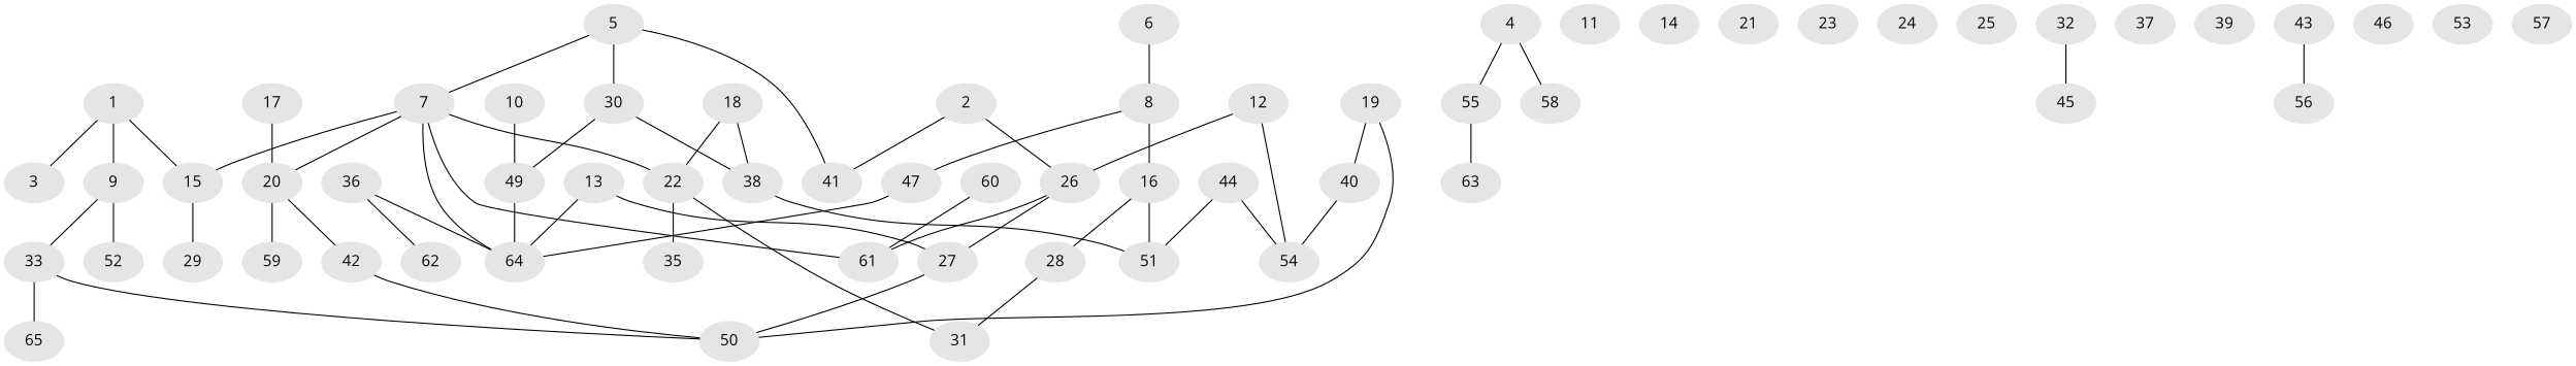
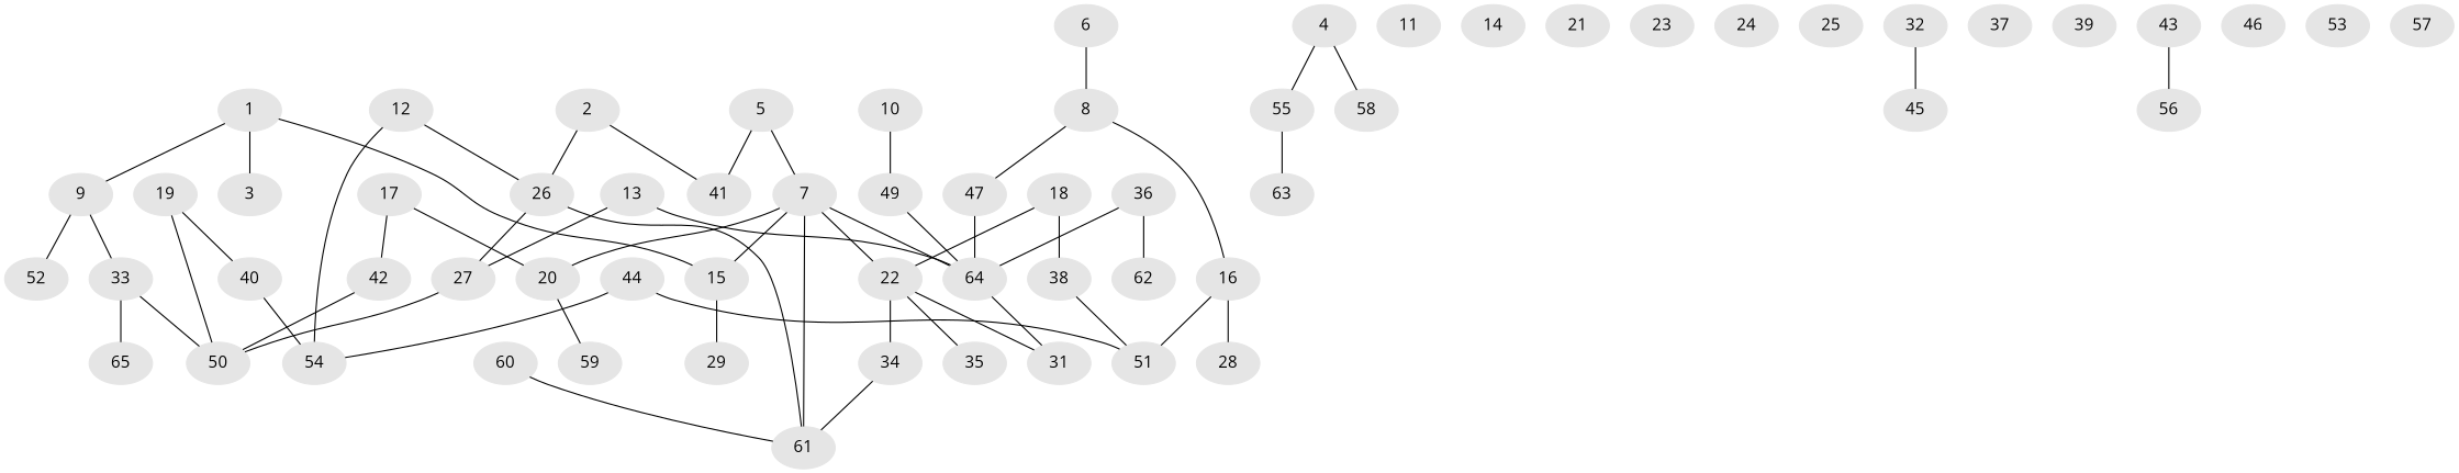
  graph {
    fontname="Open Sans"
    node [color=gray90 fontname="Open Sans" style=filled]
    edge [fontname="Open Sans"]
    1
    3
    9
    15
    33
    52
    29
    2
    26
    41
    61
    27
    4
    55
    58
    63
    5
    7
-   30
    20
    22
    64
    49
    38
    6
    8
    16
    47
    59
    31
+   34
    35
    28
    51
    50
    65
    10
    11
    12
    54
    13
    14
    17
    42
    18
    19
    40
    21
    23
    24
    25
    32
    45
    36
    62
    37
    39
    43
    56
    44
    46
    53
    57
    60
    1 -- 3
    1 -- 9
    1 -- 15
    9 -- 33
    9 -- 52
    15 -- 29
    33 -- 50
    33 -- 65
    2 -- 26
    2 -- 41
    26 -- 61
    26 -- 27
    27 -- 50
    4 -- 55
    4 -- 58
    55 -- 63
    5 -- 41
    5 -- 7
-   5 -- 30
    7 -- 15
    7 -- 61
    7 -- 20
    7 -- 22
    7 -- 64
-   30 -- 49
-   30 -- 38
    20 -- 59
    22 -- 31
+   22 -- 34
    22 -- 35
    49 -- 64
    38 -- 51
    6 -- 8
    8 -- 16
    8 -- 47
    16 -- 28
    16 -- 51
    47 -- 64
-   28 -- 31
+   34 -- 61
+   64 -- 31
    10 -- 49
    12 -- 26
    12 -- 54
    13 -- 27
    13 -- 64
    17 -- 20
-   20 -- 42
+   17 -- 42
    42 -- 50
    18 -- 22
    18 -- 38
    19 -- 50
    19 -- 40
    40 -- 54
    32 -- 45
    36 -- 64
    36 -- 62
    43 -- 56
    44 -- 51
    44 -- 54
    60 -- 61
  }
